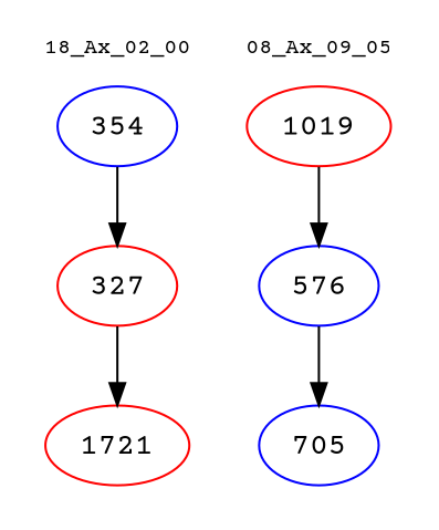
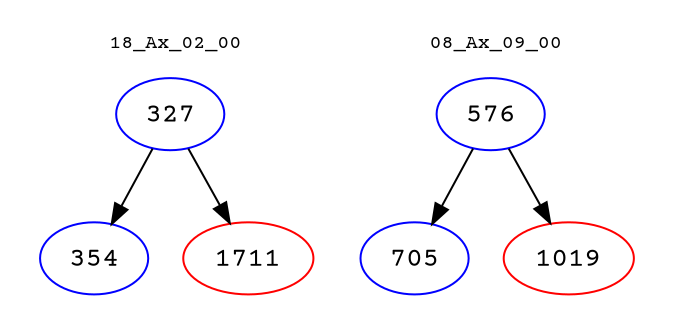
  digraph {
    fontname="Courier Prime"
    node [color=blue fontname="Courier Prime"]
    edge [color=black fontname="Courier Prime"]
-   n1 [color=red label=327]
+   n1 [label=327]
    n2 [label=354]
-   n3 [color=red label=1721]
+   n3 [color=red label=1711]
    n4 [label=576]
    n5 [label=705]
    n6 [color=red label=1019]
    subgraph cluster_1 {
      color=white
      fontsize=10
      label="18_Ax_02_00"
      n1
      n2
      n3
    }
    subgraph cluster_2 {
      color=white
      fontsize=10
-     label="08_Ax_09_05"
+     label="08_Ax_09_00"
      n4
      n5
      n6
    }
-   n2 -> n1
+   n1 -> n2
    n1 -> n3
    n4 -> n5
-   n6 -> n4
+   n4 -> n6
  }
